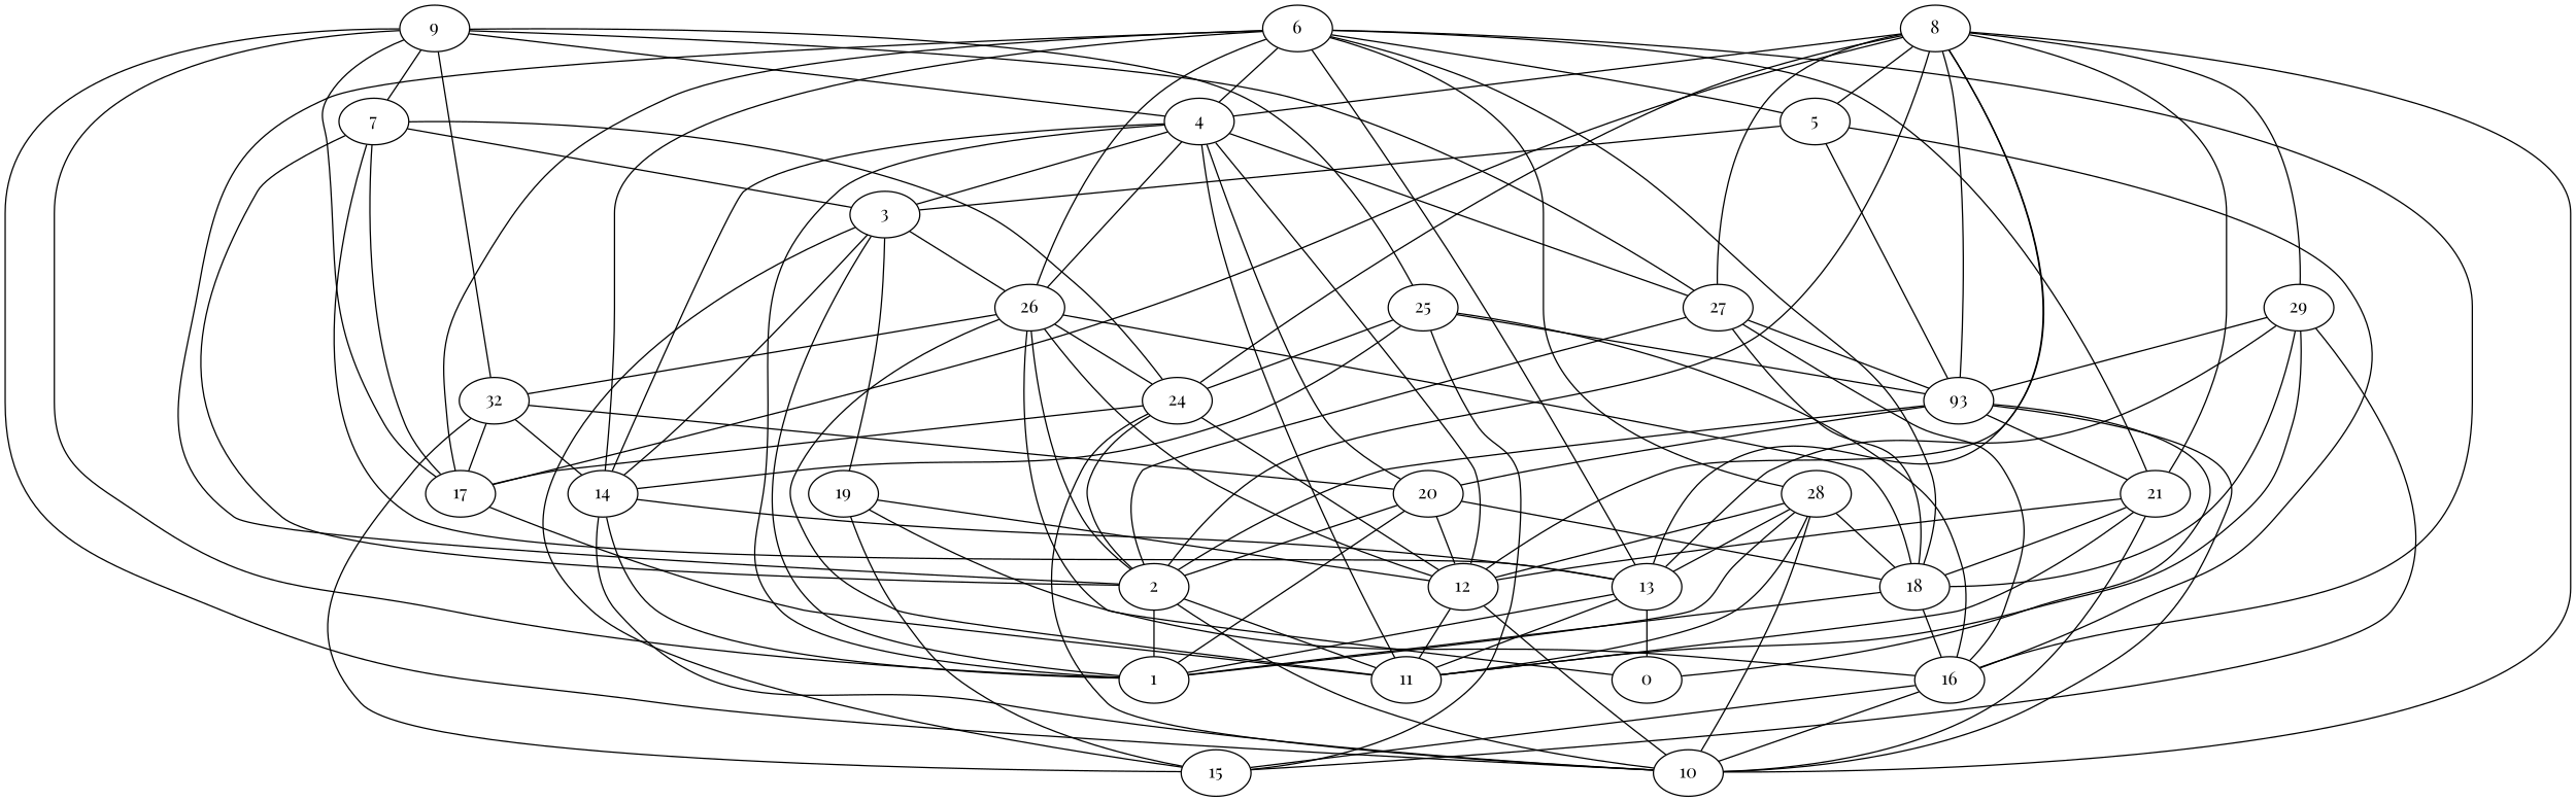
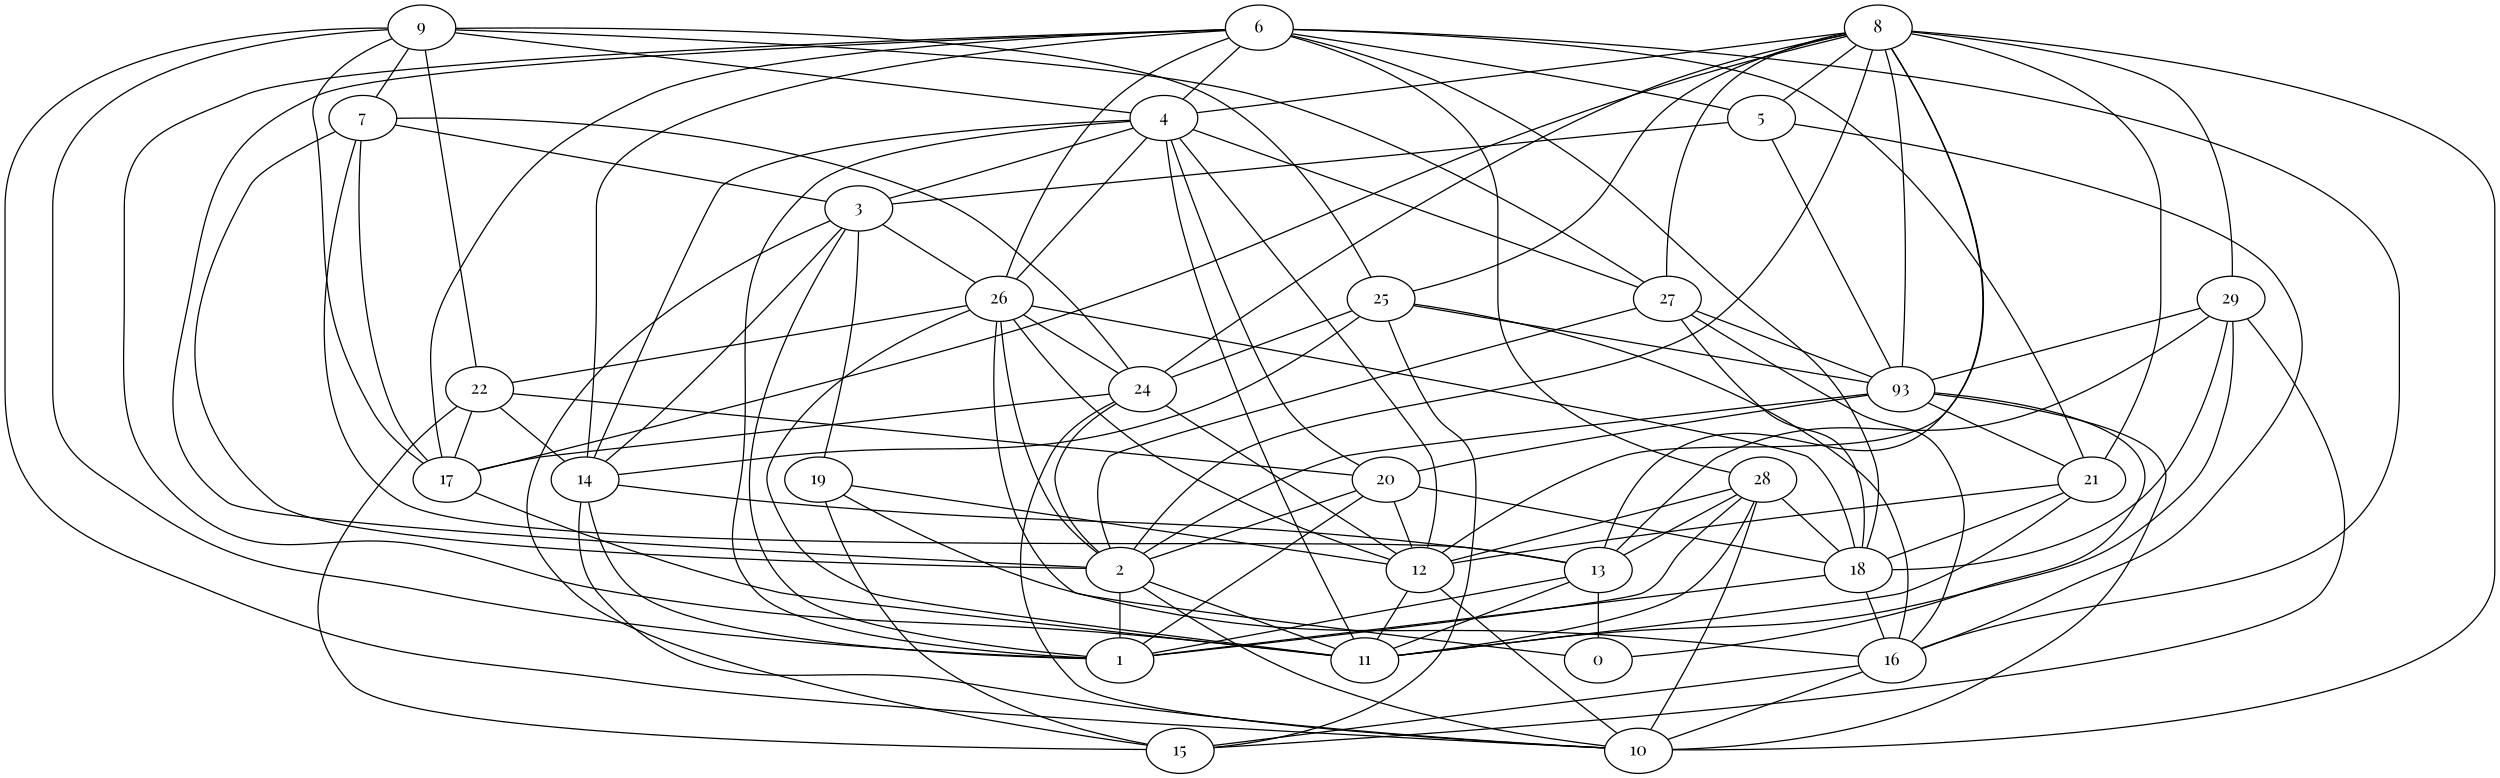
  digraph {
    fontname="Playfair Display"
    node [fontname="Playfair Display"]
    edge [color=black dir=none fontname="Playfair Display"]
    4
    11
    1
    12
    20
    27
    14
    26
    3
    13
    0
    24
    2
    10
    17
    18
    16
    15
    n19 [label=93]
    21
    28
    7
    19
-   22 [label=32]
+   22
    9
    25
    6
    5
    8
    29
    subgraph sub_1 {
      4
      11
      1
      12
      20
      27
      14
      26
      3
      13
      0
      24
      2
      10
      17
      18
      16
      15
      n19
      21
      28
      7
      19
      22
      9
      25
      6
      5
      8
      29
    }
    4 -> 11
    4 -> 1
    4 -> 12
    4 -> 20
    4 -> 27
    4 -> 14
    4 -> 26
    4 -> 3
    12 -> 11
    12 -> 10
    20 -> 1
    20 -> 12
    20 -> 2
    20 -> 18
    27 -> 2
    27 -> 18
    27 -> 16
    27 -> n19
    14 -> 1
    14 -> 13
    14 -> 10
    26 -> 11
    26 -> 12
    26 -> 0
    26 -> 24
    26 -> 2
    26 -> 18
    26 -> 22
    3 -> 1
    3 -> 14
    3 -> 26
    3 -> 15
    3 -> 19
    13 -> 11
    13 -> 1
    13 -> 0
    24 -> 12
    24 -> 2
    24 -> 10
    24 -> 17
    2 -> 11
    2 -> 1
    2 -> 10
    17 -> 11
    18 -> 1
    18 -> 16
    16 -> 10
    16 -> 15
    n19 -> 20
    n19 -> 0
    n19 -> 2
    n19 -> 10
    n19 -> 21
    21 -> 11
    21 -> 12
-   21 -> 10
    21 -> 18
    28 -> 11
    28 -> 1
    28 -> 12
    28 -> 13
    28 -> 10
    28 -> 18
    7 -> 3
    7 -> 13
    7 -> 24
    7 -> 2
    7 -> 17
    19 -> 12
    19 -> 16
    19 -> 15
    22 -> 20
    22 -> 14
    22 -> 17
    22 -> 15
    9 -> 4
    9 -> 1
    9 -> 27
    9 -> 10
    9 -> 17
    9 -> 7
    9 -> 22
    9 -> 25
    25 -> 14
    25 -> 24
    25 -> 16
    25 -> 15
    25 -> n19
    6 -> 4
-   6 -> 13
+   6 -> 11
    6 -> 14
    6 -> 26
    6 -> 2
    6 -> 17
    6 -> 18
    6 -> 16
    6 -> 21
    6 -> 28
    6 -> 5
    5 -> 3
    5 -> 16
    5 -> n19
    8 -> 4
    8 -> 12
    8 -> 27
    8 -> 13
    8 -> 24
    8 -> 2
    8 -> 10
    8 -> 17
    8 -> n19
    8 -> 21
+   8 -> 25
    8 -> 5
    8 -> 29
    29 -> 11
    29 -> 13
    29 -> 18
    29 -> 15
    29 -> n19
  }
